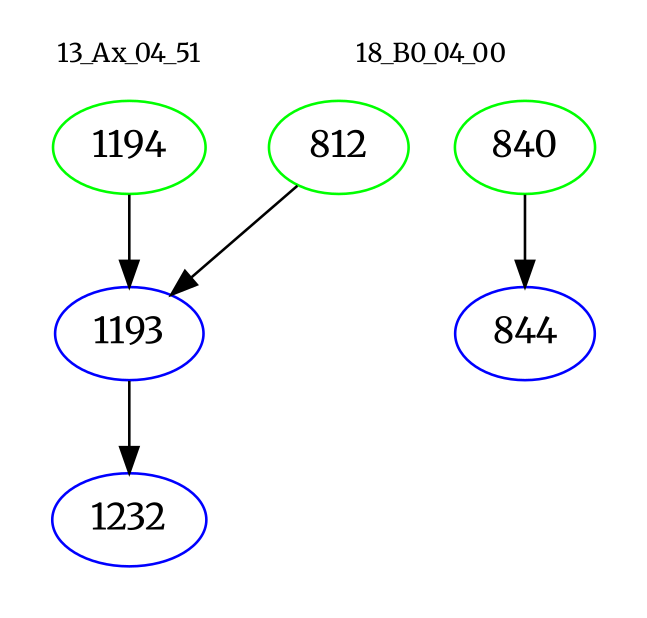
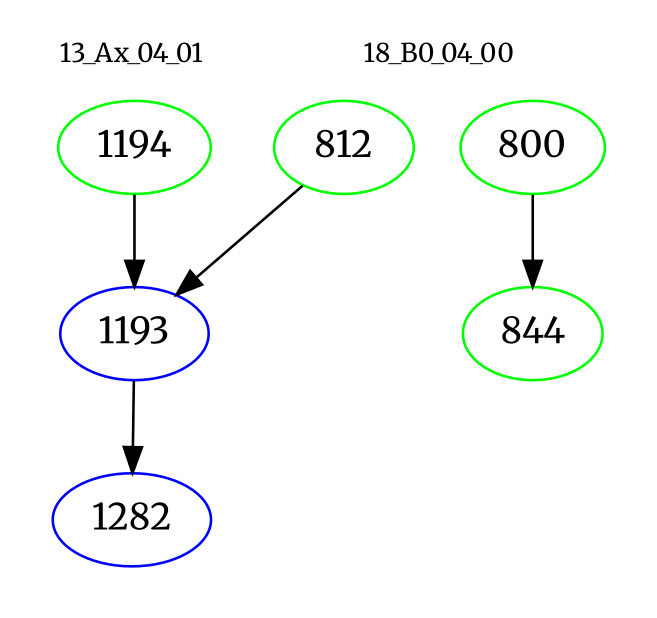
  digraph {
    fontname=Merriweather
    node [color=green fontname=Merriweather]
    edge [color=black fontname=Merriweather]
    n1 [label=1194]
    n2 [color=blue label=1193]
-   n3 [color=blue label=1232]
+   n3 [color=blue label=1282]
    n4 [label=812]
-   n5 [label=840]
-   n6 [color=blue label=844]
+   n5 [label=800]
+   n6 [label=844]
    subgraph cluster_1 {
      color=white
      fontsize=10
-     label="13_Ax_04_51"
+     label="13_Ax_04_01"
      n1
      n2
      n3
    }
    subgraph cluster_2 {
      color=white
      fontsize=10
      label="18_B0_04_00"
      n4
      n5
      n6
    }
    n1 -> n2
    n2 -> n3
    n4 -> n2
    n5 -> n6
  }
